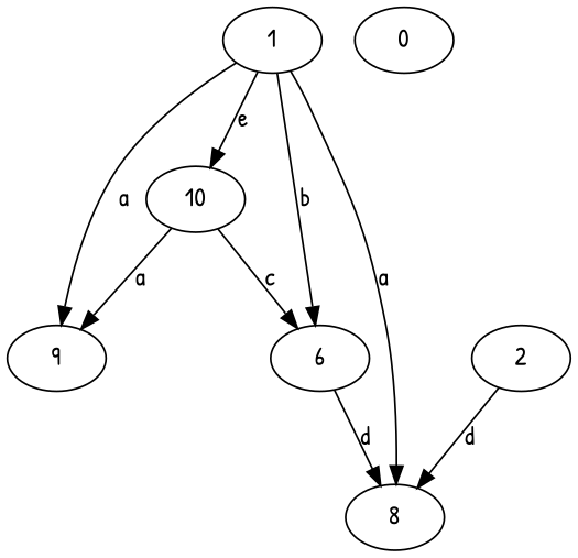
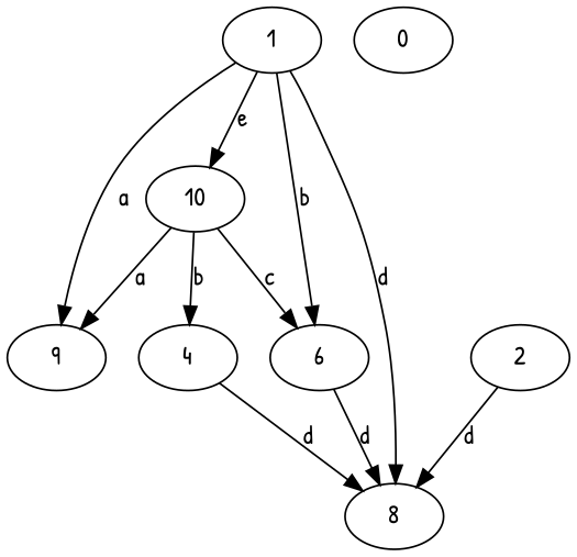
  strict digraph {
    fontname="Patrick Hand"
    node [fontname="Patrick Hand"]
    edge [fontname="Patrick Hand"]
    n1 [label=9]
    1
    6
    8
    10
+   4
    2
    0
    1 -> n1 [label=a]
    1 -> 6 [label=b]
-   1 -> 8 [label=a]
+   1 -> 8 [label=d]
    1 -> 10 [label=e]
    6 -> 8 [label=d]
    10 -> n1 [label=a]
    10 -> 6 [label=c]
+   10 -> 4 [label=b]
+   4 -> 8 [label=d]
    2 -> 8 [label=d]
  }
